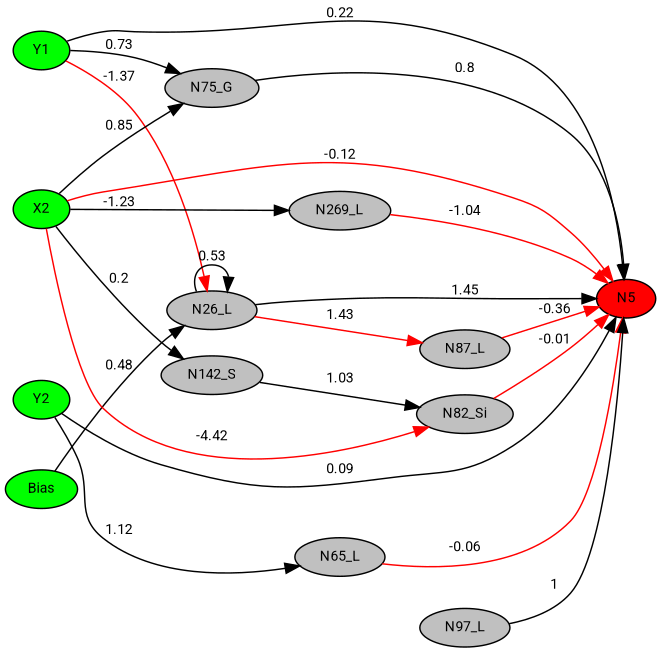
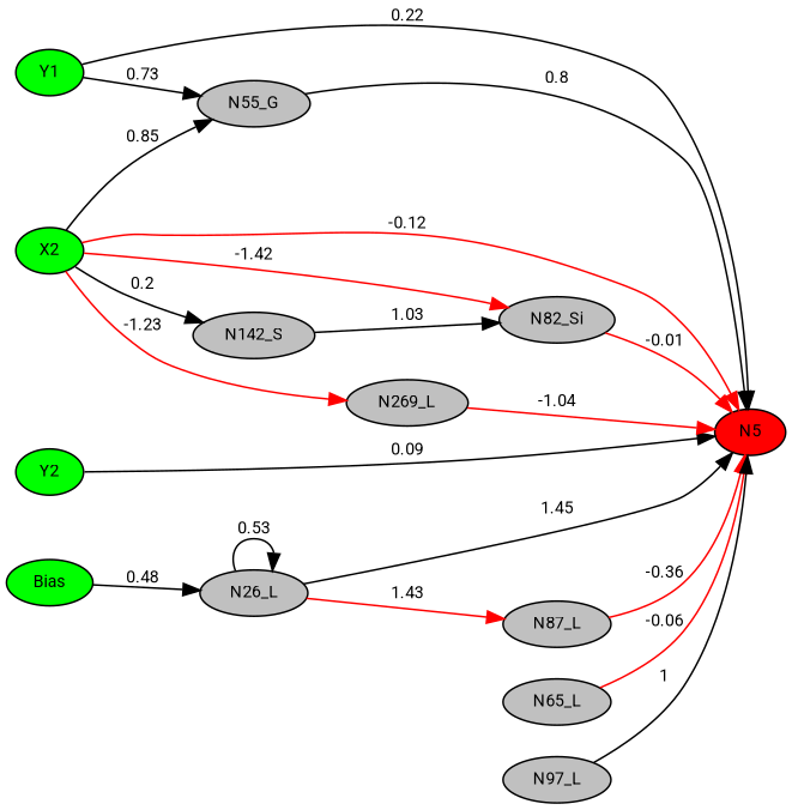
  digraph {
    fontname=Roboto
    rankdir=LR
    node [fillcolor=gray fontname=Roboto fontsize=10 shape=ellipse style=filled]
    edge [color=black fontname=Roboto fontsize=10]
    N5 [fillcolor=red height=0.1 width=0.1]
    n2 [fillcolor=green height=0.1 label=Bias width=0.1]
    n3 [fillcolor=green height=0.1 label=Y1 width=0.1]
    n4 [fillcolor=green height=0.1 label=X2 width=0.1]
    n5 [fillcolor=green height=0.1 label=Y2 width=0.1]
    n6 [height=0.1 label=N26_L width=0.1]
-   n7 [height=0.1 label=N75_G width=0.1]
+   n7 [height=0.1 label=N55_G width=0.1]
    n8 [height=0.1 label=N82_Si width=0.1]
    n9 [height=0.1 label=N142_S width=0.1]
    n10 [height=0.1 label=N269_L width=0.1]
    n11 [height=0.1 label=N65_L width=0.1]
    n12 [height=0.1 label=N87_L width=0.1]
    n13 [height=0.1 label=N97_L width=0.1]
    subgraph sub_1 {
      rank=same
      N5
    }
    subgraph sub_2 {
      rank=same
      n2
      n3
      n4
      n5
    }
    n2 -> n6 [label=0.48]
    n3 -> N5 [label=0.22]
    n3 -> n4 [style=invis color="" fontsize=""]
-   n3 -> n6 [arrowType=inv color=red label=-1.37]
    n3 -> n7 [label=0.73]
    n4 -> N5 [arrowType=inv color=red label=-0.12]
    n4 -> n5 [style=invis color="" fontsize=""]
    n4 -> n7 [label=0.85]
-   n4 -> n8 [arrowType=inv color=red label=-4.42]
+   n4 -> n8 [arrowType=inv color=red label=-1.42]
    n4 -> n9 [label=0.2]
-   n4 -> n10 [arrowType=inv label=-1.23]
+   n4 -> n10 [arrowType=inv color=red label=-1.23]
    n5 -> N5 [label=0.09]
    n5 -> n2 [style=invis color="" fontsize=""]
-   n5 -> n11 [label=1.12]
    n6 -> N5 [label=1.45]
    n6 -> n6 [label=0.53]
    n6 -> n12 [color=red label=1.43]
    n7 -> N5 [label=0.8]
    n8 -> N5 [arrowType=inv color=red label=-0.01]
    n9 -> n8 [label=1.03]
    n10 -> N5 [arrowType=inv color=red label=-1.04]
    n11 -> N5 [arrowType=inv color=red label=-0.06]
    n12 -> N5 [arrowType=inv color=red label=-0.36]
    n13 -> N5 [label=1]
  }
